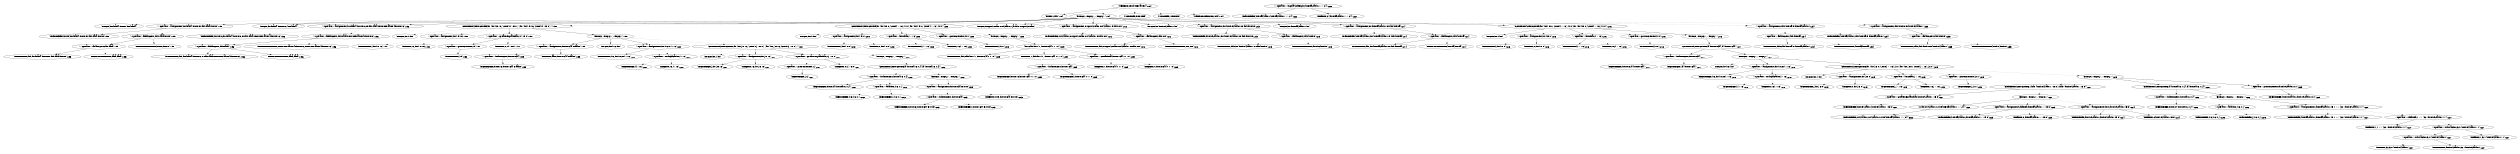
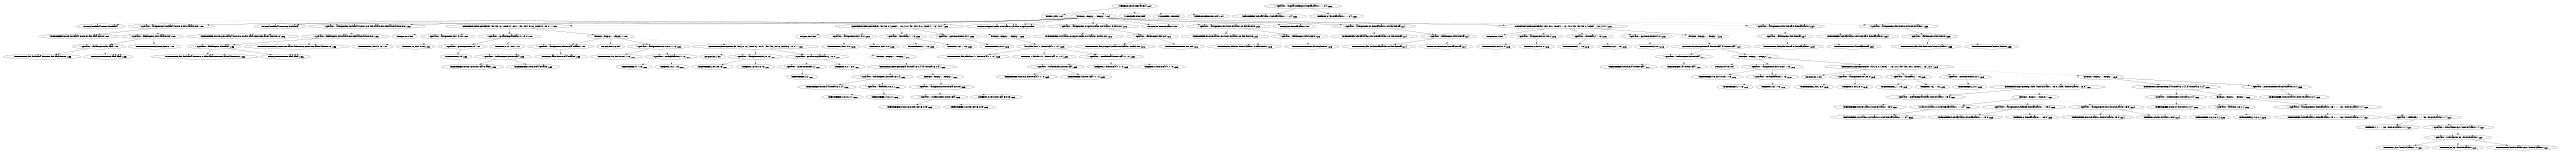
  digraph {
    edge [style=solid]
    n1 [label=<(METHOD,sendMTFValues4)<SUB>1194</SUB>>]
    n2 [label=<(PARAM,this)<SUB>1194</SUB>>]
    n3 [label=<(BLOCK,&lt;empty&gt;,&lt;empty&gt;)<SUB>1194</SUB>>]
    n4 [label=<(MODIFIER,PRIVATE)>]
    n5 [label=<(MODIFIER,VIRTUAL)>]
    n6 [label=<(METHOD_RETURN,void)<SUB>1194</SUB>>]
    n7 [label=<(LOCAL,boolean[] inUse: boolean[])>]
    n8 [label=<(&lt;operator&gt;.assignment,boolean[] inUse = this.data.inUse)<SUB>1195</SUB>>]
    n9 [label=<(LOCAL,boolean[] inUse16: boolean[])>]
    n10 [label=<(&lt;operator&gt;.assignment,boolean[] inUse16 = this.data.sentMTFValues4_inUse16)<SUB>1196</SUB>>]
    n11 [label=<(CONTROL_STRUCTURE,for (int i = 16; Some(--i &gt;= 0); ),for (int i = 16; Some(--i &gt;= 0); ))<SUB>1198</SUB>>]
    n12 [label=<(CONTROL_STRUCTURE,for (int i = 0; Some(i &lt; 16); i++),for (int i = 0; Some(i &lt; 16); i++))<SUB>1208</SUB>>]
    n13 [label=<(LOCAL,OutputStream outShadow: java.io.OutputStream)>]
    n14 [label=<(&lt;operator&gt;.assignment,OutputStream outShadow = this.out)<SUB>1212</SUB>>]
    n15 [label=<(LOCAL,int bsLiveShadow: int)>]
    n16 [label=<(&lt;operator&gt;.assignment,int bsLiveShadow = this.bsLive)<SUB>1213</SUB>>]
    n17 [label=<(LOCAL,int bsBuffShadow: int)>]
    n18 [label=<(&lt;operator&gt;.assignment,int bsBuffShadow = this.bsBuff)<SUB>1214</SUB>>]
    n19 [label=<(CONTROL_STRUCTURE,for (int i = 0; Some(i &lt; 16); i++),for (int i = 0; Some(i &lt; 16); i++))<SUB>1216</SUB>>]
    n20 [label=<(&lt;operator&gt;.assignment,this.bsBuff = bsBuffShadow)<SUB>1234</SUB>>]
    n21 [label=<(&lt;operator&gt;.assignment,this.bsLive = bsLiveShadow)<SUB>1235</SUB>>]
    n22 [label=<(IDENTIFIER,inUse,boolean[] inUse = this.data.inUse)<SUB>1195</SUB>>]
    n23 [label=<(&lt;operator&gt;.fieldAccess,this.data.inUse)<SUB>1195</SUB>>]
    n24 [label=<(IDENTIFIER,inUse16,boolean[] inUse16 = this.data.sentMTFValues4_inUse16)<SUB>1196</SUB>>]
    n25 [label=<(&lt;operator&gt;.fieldAccess,this.data.sentMTFValues4_inUse16)<SUB>1196</SUB>>]
    n26 [label=<(LOCAL,int i: int)>]
    n27 [label=<(&lt;operator&gt;.assignment,int i = 16)<SUB>1198</SUB>>]
    n28 [label=<(&lt;operator&gt;.greaterEqualsThan,--i &gt;= 0)<SUB>1198</SUB>>]
    n29 [label=<(BLOCK,&lt;empty&gt;,&lt;empty&gt;)<SUB>1198</SUB>>]
    n30 [label=<(LOCAL,int i: int)>]
    n31 [label=<(&lt;operator&gt;.assignment,int i = 0)<SUB>1208</SUB>>]
    n32 [label=<(&lt;operator&gt;.lessThan,i &lt; 16)<SUB>1208</SUB>>]
    n33 [label=<(&lt;operator&gt;.postIncrement,i++)<SUB>1208</SUB>>]
    n34 [label=<(BLOCK,&lt;empty&gt;,&lt;empty&gt;)<SUB>1208</SUB>>]
    n35 [label=<(IDENTIFIER,outShadow,OutputStream outShadow = this.out)<SUB>1212</SUB>>]
    n36 [label=<(&lt;operator&gt;.fieldAccess,this.out)<SUB>1212</SUB>>]
    n37 [label=<(IDENTIFIER,bsLiveShadow,int bsLiveShadow = this.bsLive)<SUB>1213</SUB>>]
    n38 [label=<(&lt;operator&gt;.fieldAccess,this.bsLive)<SUB>1213</SUB>>]
    n39 [label=<(IDENTIFIER,bsBuffShadow,int bsBuffShadow = this.bsBuff)<SUB>1214</SUB>>]
    n40 [label=<(&lt;operator&gt;.fieldAccess,this.bsBuff)<SUB>1214</SUB>>]
    n41 [label=<(LOCAL,int i: int)>]
    n42 [label=<(&lt;operator&gt;.assignment,int i = 0)<SUB>1216</SUB>>]
    n43 [label=<(&lt;operator&gt;.lessThan,i &lt; 16)<SUB>1216</SUB>>]
    n44 [label=<(&lt;operator&gt;.postIncrement,i++)<SUB>1216</SUB>>]
    n45 [label=<(BLOCK,&lt;empty&gt;,&lt;empty&gt;)<SUB>1216</SUB>>]
    n46 [label=<(&lt;operator&gt;.fieldAccess,this.bsBuff)<SUB>1234</SUB>>]
    n47 [label=<(IDENTIFIER,bsBuffShadow,this.bsBuff = bsBuffShadow)<SUB>1234</SUB>>]
    n48 [label=<(&lt;operator&gt;.fieldAccess,this.bsLive)<SUB>1235</SUB>>]
    n49 [label=<(&lt;operator&gt;.fieldAccess,this.data)<SUB>1195</SUB>>]
    n50 [label=<(FIELD_IDENTIFIER,inUse,inUse)<SUB>1195</SUB>>]
    n51 [label=<(IDENTIFIER,this,boolean[] inUse = this.data.inUse)<SUB>1195</SUB>>]
    n52 [label=<(FIELD_IDENTIFIER,data,data)<SUB>1195</SUB>>]
    n53 [label=<(&lt;operator&gt;.fieldAccess,this.data)<SUB>1196</SUB>>]
    n54 [label=<(FIELD_IDENTIFIER,sentMTFValues4_inUse16,sentMTFValues4_inUse16)<SUB>1196</SUB>>]
    n55 [label=<(IDENTIFIER,this,boolean[] inUse16 = this.data.sentMTFValues4_inUse16)<SUB>1196</SUB>>]
    n56 [label=<(FIELD_IDENTIFIER,data,data)<SUB>1196</SUB>>]
    n57 [label=<(IDENTIFIER,i,int i = 16)<SUB>1198</SUB>>]
    n58 [label=<(LITERAL,16,int i = 16)<SUB>1198</SUB>>]
    n59 [label=<(&lt;operator&gt;.preDecrement,--i)<SUB>1198</SUB>>]
    n60 [label=<(LITERAL,0,--i &gt;= 0)<SUB>1198</SUB>>]
    n61 [label=<(&lt;operator&gt;.assignment,inUse16[i] = false)<SUB>1199</SUB>>]
    n62 [label=<(LOCAL,int i16: int)>]
    n63 [label=<(&lt;operator&gt;.assignment,int i16 = i * 16)<SUB>1200</SUB>>]
    n64 [label=<(CONTROL_STRUCTURE,for (int j = 16; Some(--j &gt;= 0); ),for (int j = 16; Some(--j &gt;= 0); ))<SUB>1201</SUB>>]
    n65 [label=<(IDENTIFIER,i,--i)<SUB>1198</SUB>>]
    n66 [label=<(&lt;operator&gt;.indexAccess,inUse16[i])<SUB>1199</SUB>>]
    n67 [label=<(LITERAL,false,inUse16[i] = false)<SUB>1199</SUB>>]
    n68 [label=<(IDENTIFIER,i16,int i16 = i * 16)<SUB>1200</SUB>>]
    n69 [label=<(&lt;operator&gt;.multiplication,i * 16)<SUB>1200</SUB>>]
    n70 [label=<(LOCAL,int j: int)>]
    n71 [label=<(&lt;operator&gt;.assignment,int j = 16)<SUB>1801</SUB>>]
    n72 [label=<(&lt;operator&gt;.greaterEqualsThan,--j &gt;= 0)<SUB>1201</SUB>>]
    n73 [label=<(BLOCK,&lt;empty&gt;,&lt;empty&gt;)<SUB>1201</SUB>>]
    n74 [label=<(IDENTIFIER,inUse16,inUse16[i] = false)<SUB>1199</SUB>>]
+   n75 [label=<(IDENTIFIER,i,inUse16[i] = false)<SUB>1199</SUB>>]
    n76 [label=<(IDENTIFIER,i,i * 16)<SUB>1200</SUB>>]
    n77 [label=<(LITERAL,16,i * 16)<SUB>1200</SUB>>]
    n78 [label=<(IDENTIFIER,j,int j = 16)<SUB>1201</SUB>>]
    n79 [label=<(LITERAL,16,int j = 16)<SUB>1201</SUB>>]
    n80 [label=<(&lt;operator&gt;.preDecrement,--j)<SUB>1201</SUB>>]
    n81 [label=<(LITERAL,0,--j &gt;= 0)<SUB>1201</SUB>>]
    n82 [label=<(CONTROL_STRUCTURE,if (inUse[i16 + j]),if (inUse[i16 + j]))<SUB>1202</SUB>>]
    n83 [label=<(IDENTIFIER,j,--j)<SUB>1201</SUB>>]
    n84 [label=<(&lt;operator&gt;.indexAccess,inUse[i16 + j])<SUB>1202</SUB>>]
    n85 [label=<(BLOCK,&lt;empty&gt;,&lt;empty&gt;)<SUB>1202</SUB>>]
    n86 [label=<(IDENTIFIER,inUse,if (inUse[i16 + j]))<SUB>1202</SUB>>]
    n87 [label=<(&lt;operator&gt;.addition,i16 + j)<SUB>1202</SUB>>]
    n88 [label=<(&lt;operator&gt;.assignment,inUse16[i] = true)<SUB>1203</SUB>>]
    n89 [label=<(IDENTIFIER,i16,i16 + j)<SUB>1202</SUB>>]
    n90 [label=<(IDENTIFIER,j,i16 + j)<SUB>1202</SUB>>]
    n91 [label=<(&lt;operator&gt;.indexAccess,inUse16[i])<SUB>1203</SUB>>]
    n92 [label=<(LITERAL,true,inUse16[i] = true)<SUB>1203</SUB>>]
    n93 [label=<(IDENTIFIER,inUse16,inUse16[i] = true)<SUB>1203</SUB>>]
    n94 [label=<(IDENTIFIER,i,inUse16[i] = true)<SUB>1203</SUB>>]
    n95 [label=<(IDENTIFIER,i,int i = 0)<SUB>1208</SUB>>]
    n96 [label=<(LITERAL,0,int i = 0)<SUB>1208</SUB>>]
    n97 [label=<(IDENTIFIER,i,i &lt; 16)<SUB>1208</SUB>>]
    n98 [label=<(LITERAL,16,i &lt; 16)<SUB>1208</SUB>>]
    n99 [label=<(IDENTIFIER,i,i++)<SUB>1208</SUB>>]
    n100 [label=<(bsW,this.bsW(1, inUse16[i] ? 1 : 0))<SUB>1209</SUB>>]
    n101 [label=<(IDENTIFIER,this,this.bsW(1, inUse16[i] ? 1 : 0))<SUB>1209</SUB>>]
    n102 [label=<(LITERAL,1,this.bsW(1, inUse16[i] ? 1 : 0))<SUB>1209</SUB>>]
    n103 [label=<(&lt;operator&gt;.conditional,inUse16[i] ? 1 : 0)<SUB>1209</SUB>>]
    n104 [label=<(&lt;operator&gt;.indexAccess,inUse16[i])<SUB>1209</SUB>>]
    n105 [label=<(LITERAL,1,inUse16[i] ? 1 : 0)<SUB>1209</SUB>>]
    n106 [label=<(LITERAL,0,inUse16[i] ? 1 : 0)<SUB>1209</SUB>>]
    n107 [label=<(IDENTIFIER,inUse16,inUse16[i] ? 1 : 0)<SUB>1209</SUB>>]
    n108 [label=<(IDENTIFIER,i,inUse16[i] ? 1 : 0)<SUB>1209</SUB>>]
    n109 [label=<(IDENTIFIER,this,OutputStream outShadow = this.out)<SUB>1212</SUB>>]
    n110 [label=<(FIELD_IDENTIFIER,out,out)<SUB>1212</SUB>>]
    n111 [label=<(IDENTIFIER,this,int bsLiveShadow = this.bsLive)<SUB>1213</SUB>>]
    n112 [label=<(FIELD_IDENTIFIER,bsLive,bsLive)<SUB>1213</SUB>>]
    n113 [label=<(IDENTIFIER,this,int bsBuffShadow = this.bsBuff)<SUB>1214</SUB>>]
    n114 [label=<(FIELD_IDENTIFIER,bsBuff,bsBuff)<SUB>1214</SUB>>]
    n115 [label=<(IDENTIFIER,i,int i = 0)<SUB>1216</SUB>>]
    n116 [label=<(LITERAL,0,int i = 0)<SUB>1216</SUB>>]
    n117 [label=<(IDENTIFIER,i,i &lt; 16)<SUB>1216</SUB>>]
    n118 [label=<(LITERAL,16,i &lt; 16)<SUB>1216</SUB>>]
    n119 [label=<(IDENTIFIER,i,i++)<SUB>1216</SUB>>]
    n120 [label=<(CONTROL_STRUCTURE,if (inUse16[i]),if (inUse16[i]))<SUB>1217</SUB>>]
    n121 [label=<(&lt;operator&gt;.indexAccess,inUse16[i])<SUB>1217</SUB>>]
    n122 [label=<(BLOCK,&lt;empty&gt;,&lt;empty&gt;)<SUB>1217</SUB>>]
    n123 [label=<(IDENTIFIER,inUse16,if (inUse16[i]))<SUB>1217</SUB>>]
    n124 [label=<(IDENTIFIER,i,if (inUse16[i]))<SUB>1217</SUB>>]
    n125 [label=<(LOCAL,int i16: int)>]
    n126 [label=<(&lt;operator&gt;.assignment,int i16 = i * 16)<SUB>1218</SUB>>]
    n127 [label=<(CONTROL_STRUCTURE,for (int j = 0; Some(j &lt; 16); j++),for (int j = 0; Some(j &lt; 16); j++))<SUB>1219</SUB>>]
    n128 [label=<(IDENTIFIER,i16,int i16 = i * 16)<SUB>1218</SUB>>]
    n129 [label=<(&lt;operator&gt;.multiplication,i * 16)<SUB>1218</SUB>>]
    n130 [label=<(LOCAL,int j: int)>]
    n131 [label=<(&lt;operator&gt;.assignment,int j = 0)<SUB>1219</SUB>>]
    n132 [label=<(&lt;operator&gt;.lessThan,j &lt; 16)<SUB>1219</SUB>>]
    n133 [label=<(&lt;operator&gt;.postIncrement,j++)<SUB>1219</SUB>>]
    n134 [label=<(BLOCK,&lt;empty&gt;,&lt;empty&gt;)<SUB>1219</SUB>>]
    n135 [label=<(IDENTIFIER,i,i * 16)<SUB>1218</SUB>>]
    n136 [label=<(LITERAL,16,i * 16)<SUB>1218</SUB>>]
    n137 [label=<(IDENTIFIER,j,int j = 0)<SUB>1219</SUB>>]
    n138 [label=<(LITERAL,0,int j = 0)<SUB>1219</SUB>>]
    n139 [label=<(IDENTIFIER,j,j &lt; 16)<SUB>1219</SUB>>]
    n140 [label=<(LITERAL,16,j &lt; 16)<SUB>1219</SUB>>]
    n141 [label=<(IDENTIFIER,j,j++)<SUB>1219</SUB>>]
    n142 [label=<(CONTROL_STRUCTURE,while (bsLiveShadow &gt;= 8),while (bsLiveShadow &gt;= 8))<SUB>1221</SUB>>]
    n143 [label=<(CONTROL_STRUCTURE,if (inUse[i16 + j]),if (inUse[i16 + j]))<SUB>1226</SUB>>]
    n144 [label=<(&lt;operator&gt;.postIncrement,bsLiveShadow++)<SUB>1229</SUB>>]
    n145 [label=<(&lt;operator&gt;.greaterEqualsThan,bsLiveShadow &gt;= 8)<SUB>1221</SUB>>]
    n146 [label=<(BLOCK,&lt;empty&gt;,&lt;empty&gt;)<SUB>1221</SUB>>]
    n147 [label=<(&lt;operator&gt;.indexAccess,inUse[i16 + j])<SUB>1226</SUB>>]
    n148 [label=<(BLOCK,&lt;empty&gt;,&lt;empty&gt;)<SUB>1226</SUB>>]
    n149 [label=<(IDENTIFIER,bsLiveShadow,bsLiveShadow++)<SUB>1229</SUB>>]
    n150 [label=<(IDENTIFIER,bsLiveShadow,bsLiveShadow &gt;= 8)<SUB>1221</SUB>>]
    n151 [label=<(write,outShadow.write(bsBuffShadow &gt;&gt; 24))<SUB>1222</SUB>>]
    n152 [label=<(&lt;operators&gt;.assignmentShiftLeft,bsBuffShadow &lt;&lt;= 8)<SUB>1223</SUB>>]
    n153 [label=<(&lt;operator&gt;.assignmentMinus,bsLiveShadow -= 8)<SUB>1224</SUB>>]
    n154 [label=<(IDENTIFIER,outShadow,outShadow.write(bsBuffShadow &gt;&gt; 24))<SUB>6222</SUB>>]
    n155 [label=<(IDENTIFIER,bsBuffShadow,bsBuffShadow &lt;&lt;= 8)<SUB>1223</SUB>>]
    n156 [label=<(LITERAL,8,bsBuffShadow &lt;&lt;= 8)<SUB>1223</SUB>>]
    n157 [label=<(IDENTIFIER,bsLiveShadow,bsLiveShadow -= 8)<SUB>1224</SUB>>]
    n158 [label=<(LITERAL,8,bsLiveShadow -= 8)<SUB>1224</SUB>>]
    n159 [label=<(&lt;operator&gt;.logicalShiftRight,bsBuffShadow &gt;&gt; 24)<SUB>1222</SUB>>]
    n160 [label=<(IDENTIFIER,bsBuffShadow,bsBuffShadow &gt;&gt; 24)<SUB>1222</SUB>>]
    n161 [label=<(LITERAL,24,bsBuffShadow &gt;&gt; 24)<SUB>1222</SUB>>]
    n162 [label=<(IDENTIFIER,inUse,if (inUse[i16 + j]))<SUB>1226</SUB>>]
    n163 [label=<(&lt;operator&gt;.addition,i16 + j)<SUB>1226</SUB>>]
    n164 [label=<(&lt;operators&gt;.assignmentOr,bsBuffShadow |= 1 &lt;&lt; (32 - bsLiveShadow - 1))<SUB>1227</SUB>>]
    n165 [label=<(IDENTIFIER,i16,i16 + j)<SUB>1226</SUB>>]
    n166 [label=<(IDENTIFIER,j,i16 + j)<SUB>1226</SUB>>]
    n167 [label=<(IDENTIFIER,bsBuffShadow,bsBuffShadow |= 1 &lt;&lt; (32 - bsLiveShadow - 1))<SUB>1227</SUB>>]
    n168 [label=<(&lt;operator&gt;.shiftLeft,1 &lt;&lt; (32 - bsLiveShadow - 1))<SUB>1227</SUB>>]
    n169 [label=<(LITERAL,1,1 &lt;&lt; (32 - bsLiveShadow - 1))<SUB>1227</SUB>>]
    n170 [label=<(&lt;operator&gt;.subtraction,32 - bsLiveShadow - 1)<SUB>1227</SUB>>]
    n171 [label=<(&lt;operator&gt;.subtraction,32 - bsLiveShadow)<SUB>1227</SUB>>]
    n172 [label=<(LITERAL,1,32 - bsLiveShadow - 1)<SUB>1227</SUB>>]
    n173 [label=<(LITERAL,32,32 - bsLiveShadow)<SUB>1227</SUB>>]
    n174 [label=<(IDENTIFIER,bsLiveShadow,32 - bsLiveShadow)<SUB>1227</SUB>>]
    n175 [label=<(IDENTIFIER,this,this.bsBuff = bsBuffShadow)<SUB>1234</SUB>>]
    n176 [label=<(FIELD_IDENTIFIER,bsBuff,bsBuff)<SUB>1234</SUB>>]
    n177 [label=<(IDENTIFIER,this,this.bsLive = bsLiveShadow)<SUB>1235</SUB>>]
    n178 [label=<(FIELD_IDENTIFIER,bsLive,bsLive)<SUB>1235</SUB>>]
    n1 -> n2
    n1 -> n3 [style=dotted]
    n1 -> n4 [style=dotted]
    n1 -> n5 [style=dotted]
    n1 -> n6 [style=dotted]
    n3 -> n7 [style=dotted]
    n3 -> n8
    n3 -> n9
    n3 -> n10
    n3 -> n11 [style=dotted]
    n3 -> n12 [style=dotted]
    n3 -> n13
    n3 -> n14
    n3 -> n15
    n3 -> n16 [style=dotted]
    n3 -> n17 [style=dotted]
    n3 -> n18
    n3 -> n19
    n3 -> n20 [style=dotted]
    n3 -> n21 [style=dotted]
    n8 -> n22
    n8 -> n23 [style=dotted]
    n10 -> n24 [style=dotted]
    n10 -> n25 [style=dotted]
    n11 -> n26 [style=dotted]
    n11 -> n27 [style=dotted]
    n11 -> n28
    n11 -> n29
    n12 -> n30 [style=dotted]
    n12 -> n31 [style=dotted]
    n12 -> n32
    n12 -> n33
    n12 -> n34 [style=dotted]
    n14 -> n35 [style=dotted]
    n14 -> n36
    n16 -> n37
    n16 -> n38
    n18 -> n39 [style=dotted]
    n18 -> n40
    n19 -> n41
    n19 -> n42 [style=dotted]
    n19 -> n43
    n19 -> n44 [style=dotted]
    n19 -> n45
    n20 -> n46 [style=dotted]
    n20 -> n47 [style=dotted]
    n21 -> n48
    n23 -> n49
    n23 -> n50
    n25 -> n53
    n25 -> n54 [style=dotted]
    n27 -> n57 [style=dotted]
    n27 -> n58 [style=dotted]
    n28 -> n59
    n28 -> n60 [style=dotted]
    n29 -> n61
    n29 -> n62
    n29 -> n63
    n29 -> n64 [style=dotted]
    n31 -> n95 [style=dotted]
    n31 -> n96 [style=dotted]
    n32 -> n97 [style=dotted]
    n32 -> n98
    n33 -> n99
    n34 -> n100
    n36 -> n109
    n36 -> n110
    n38 -> n111 [style=dotted]
    n38 -> n112 [style=dotted]
    n40 -> n113
    n40 -> n114 [style=dotted]
    n42 -> n115 [style=dotted]
    n42 -> n116
    n43 -> n117
    n43 -> n118 [style=dotted]
    n44 -> n119 [style=dotted]
    n45 -> n120
    n46 -> n175
    n46 -> n176 [style=dotted]
    n48 -> n177
    n48 -> n178 [style=dotted]
    n49 -> n51
    n49 -> n52 [style=dotted]
    n53 -> n55
    n53 -> n56
    n59 -> n65
    n61 -> n66 [style=dotted]
    n61 -> n67
    n63 -> n68
    n63 -> n69 [style=dotted]
    n64 -> n70 [style=dotted]
    n64 -> n71
    n64 -> n72
    n64 -> n73 [style=dotted]
    n66 -> n74
+   n66 -> n75
    n69 -> n76 [style=dotted]
    n69 -> n77 [style=dotted]
    n71 -> n78
    n71 -> n79
    n72 -> n80 [style=dotted]
    n72 -> n81
    n73 -> n82 [style=dotted]
    n80 -> n83
    n82 -> n84 [style=dotted]
    n82 -> n85 [style=dotted]
    n84 -> n86
    n84 -> n87 [style=dotted]
    n85 -> n88
    n87 -> n89 [style=dotted]
    n87 -> n90
    n88 -> n91 [style=dotted]
    n88 -> n92 [style=dotted]
    n91 -> n93
    n91 -> n94 [style=dotted]
    n100 -> n101
    n100 -> n102 [style=dotted]
    n100 -> n103
    n103 -> n104 [style=dotted]
    n103 -> n105 [style=dotted]
    n103 -> n106 [style=dotted]
    n104 -> n107
    n104 -> n108
    n120 -> n121
    n120 -> n122
    n121 -> n123 [style=dotted]
    n121 -> n124 [style=dotted]
    n122 -> n125 [style=dotted]
    n122 -> n126
    n122 -> n127
    n126 -> n128
    n126 -> n129
    n127 -> n130
    n127 -> n131 [style=dotted]
    n127 -> n132
    n127 -> n133 [style=dotted]
    n127 -> n134 [style=dotted]
    n129 -> n135 [style=dotted]
    n129 -> n136 [style=dotted]
    n131 -> n137 [style=dotted]
    n131 -> n138
    n132 -> n139
    n132 -> n140
    n133 -> n141
    n134 -> n142 [style=dotted]
    n134 -> n143
    n134 -> n144
    n142 -> n145
    n142 -> n146 [style=dotted]
    n143 -> n147
    n143 -> n148
    n144 -> n149
    n145 -> n150 [style=dotted]
    n146 -> n151
    n146 -> n152 [style=dotted]
    n146 -> n153 [style=dotted]
    n147 -> n162
    n147 -> n163 [style=dotted]
    n148 -> n164
    n151 -> n154
    n152 -> n155
    n152 -> n156 [style=dotted]
    n153 -> n157
    n153 -> n158
    n159 -> n160
    n159 -> n161
    n163 -> n165 [style=dotted]
    n163 -> n166 [style=dotted]
    n164 -> n167 [style=dotted]
    n164 -> n168 [style=dotted]
    n168 -> n169
    n168 -> n170 [style=dotted]
    n170 -> n171
-   n170 -> n172
+   n171 -> n172
    n171 -> n173 [style=dotted]
    n171 -> n174
  }
